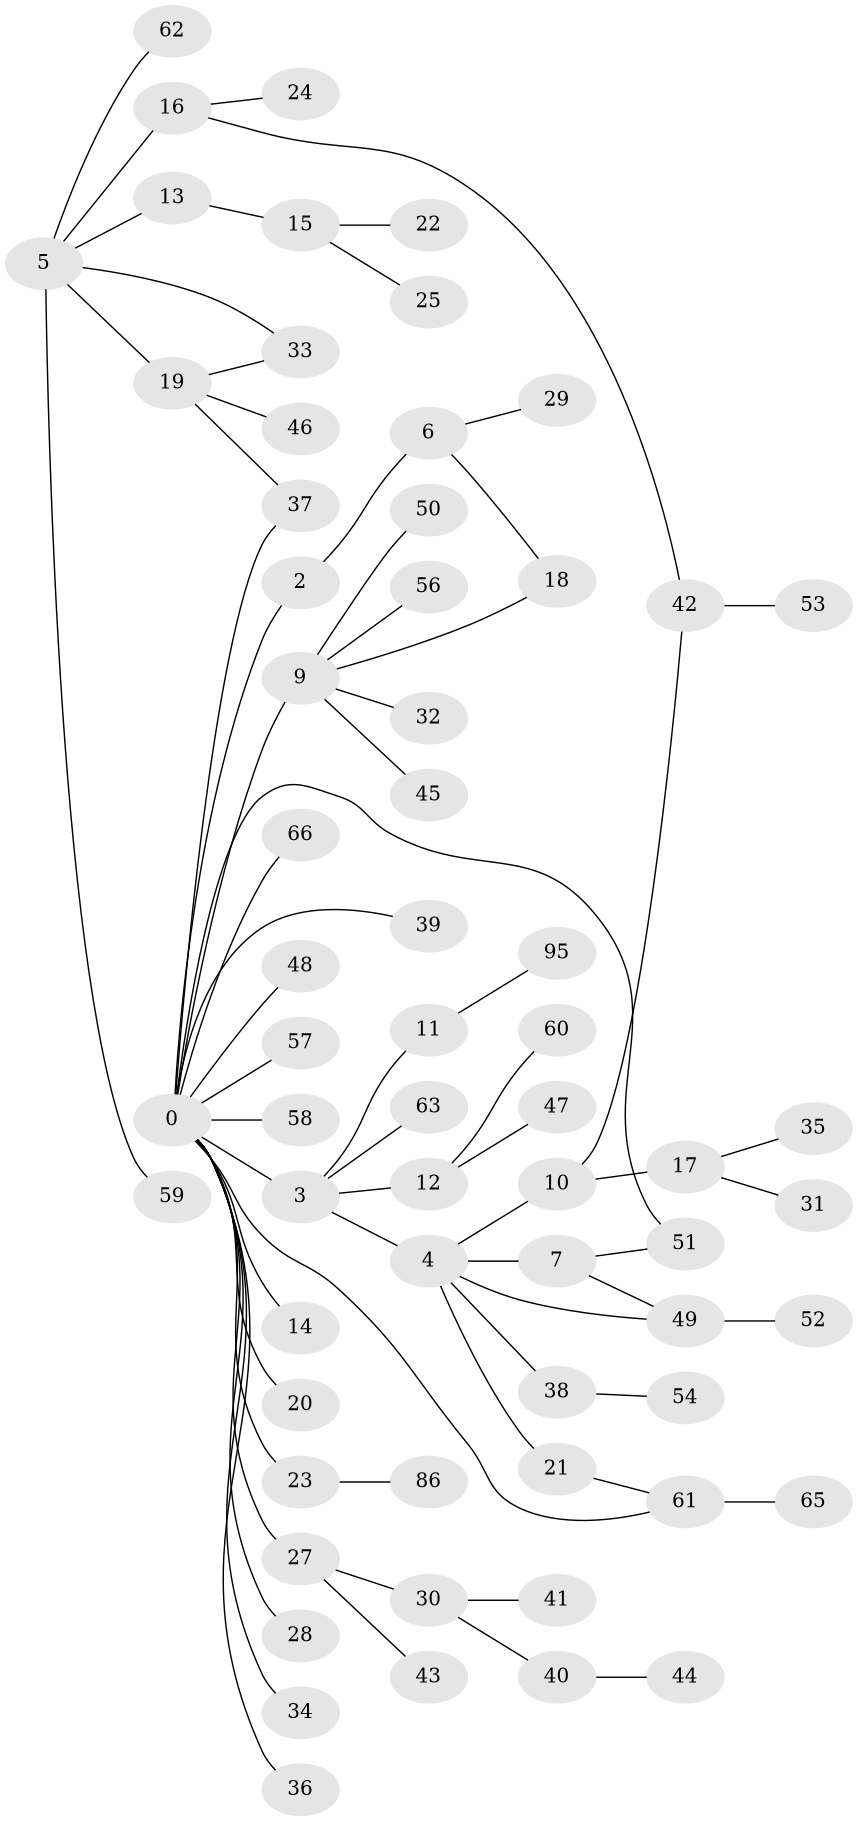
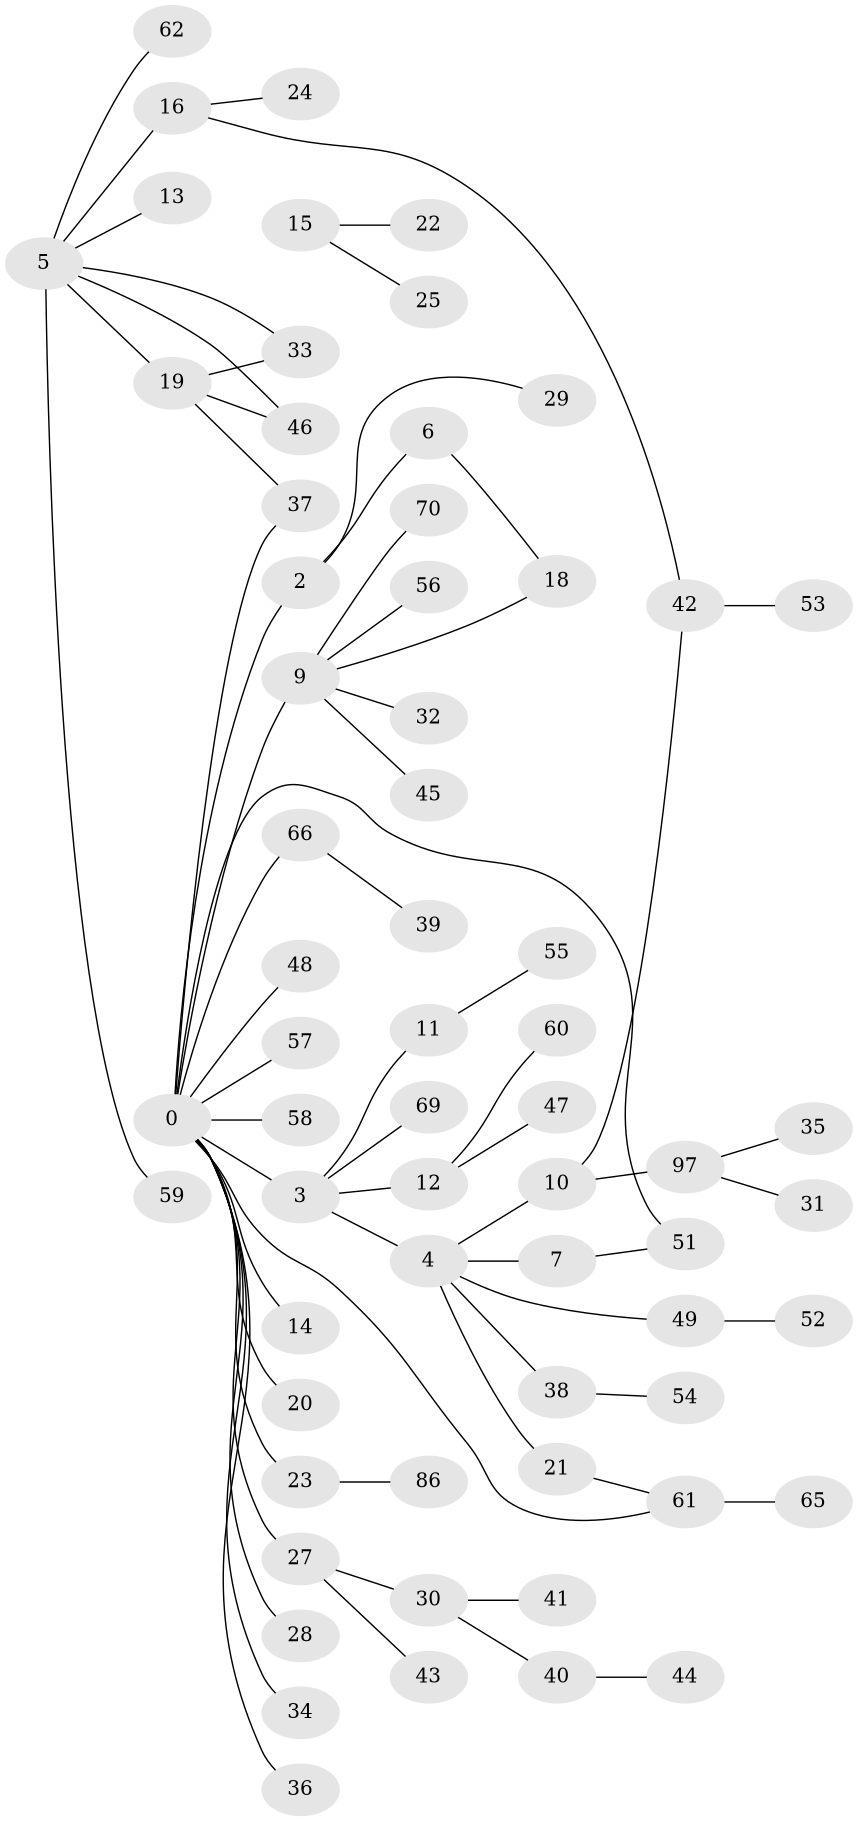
  graph {
    rankdir=LR
    node [color=gray90 style=filled]
    edge [weight=1.0]
    n1 [label=0]
    2
    3
    9
    14
    20
    23
    27
    28
    34
    36
    37
    39
    48
    51
    57
    58
    61
    66
    6
    29
    4
    11
    12
-   63
+   63 [label=69]
    18
    32
    45
-   50
+   50 [label=70]
    56
    n31 [label=86]
    43
    30
    65
    5
    13
    16
    19
    33
    46
    59
    62
    7
    10
    21
    38
    49
-   55 [label=95]
+   55
    47
    60
-   17
+   17 [label=97]
    42
    54
    52
    15
    24
    31
    35
    53
    22
    25
    40
    41
    44
    n1 -- 2
    n1 -- 3
    n1 -- 9
    n1 -- 14
    n1 -- 20
    n1 -- 23
    n1 -- 27
    n1 -- 28
    n1 -- 34
    n1 -- 36
    n1 -- 37
-   n1 -- 39
+   66 -- 39
    n1 -- 48
    n1 -- 51
    n1 -- 57
    n1 -- 58
    n1 -- 61
    n1 -- 66
    2 -- 6
-   6 -- 29
+   2 -- 29
    3 -- 4
    3 -- 11 [weight=7.0]
    3 -- 12
    3 -- 63
    9 -- 18
    9 -- 32
    9 -- 45
    9 -- 50
    9 -- 56
    23 -- n31
    27 -- 43
    27 -- 30
    61 -- 65 [weight=2.0]
    6 -- 18
    4 -- 7 [weight=10.0]
    4 -- 10
    4 -- 21
    4 -- 38
    4 -- 49
    11 -- 55
    12 -- 47
    12 -- 60
    30 -- 40
    30 -- 41 [weight=3.0]
    5 -- 13
    5 -- 16
    5 -- 19
    5 -- 33
+   5 -- 46
    5 -- 59
    5 -- 62
-   13 -- 15
    16 -- 42
    16 -- 24 [weight=3.0]
    19 -- 37
    19 -- 33 [weight=4.0]
    19 -- 46
    7 -- 51
-   7 -- 49
    10 -- 17
    10 -- 42
    21 -- 61
    38 -- 54
    49 -- 52
    17 -- 31
    17 -- 35
    42 -- 53
    15 -- 22 [weight=5.0]
    15 -- 25
    40 -- 44
  }
